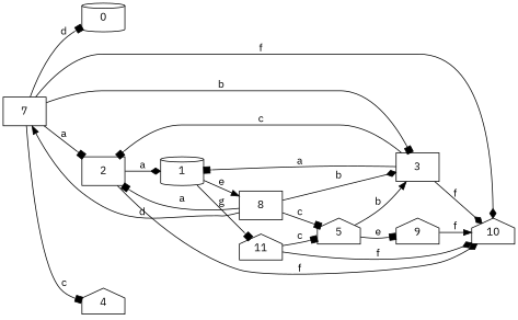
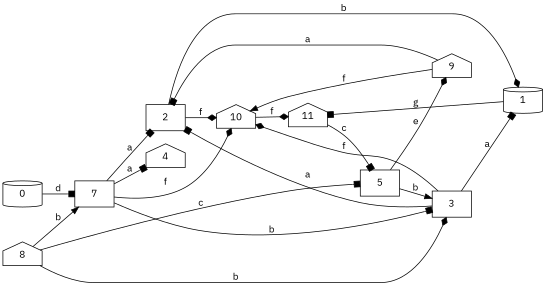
  strict digraph {
    fontname="IBM Plex Sans"
    rankdir=LR
    node [fontname="IBM Plex Sans" shape=house]
    edge [arrowhead=box fontname="IBM Plex Sans"]
    0 [shape=cylinder]
    7 [shape=box]
    2 [shape=box]
    10
    3 [shape=box]
    4
    1 [shape=cylinder]
-   8 [shape=box]
+   8
    11
-   5
+   5 [shape=box]
    9
-   7 -> 0 [label=d]
+   0 -> 7 [label=d]
    7 -> 2 [label=a]
    7 -> 10 [arrowhead=diamond label=f]
    7 -> 3 [label=b]
-   7 -> 4 [label=c]
+   7 -> 4 [label=a]
    2 -> 10 [arrowhead=diamond label=f]
-   2 -> 1 [arrowhead=diamond label=a]
-   3 -> 2 [label=c]
+   2 -> 1 [arrowhead=diamond label=b]
+   3 -> 2 [label=a]
    3 -> 10 [arrowhead=diamond label=f]
    3 -> 1 [label=a]
-   1 -> 8 [arrowhead=normal label=e]
    1 -> 11 [label=g]
-   8 -> 7 [arrowhead=normal label=d]
-   8 -> 2 [label=a]
+   8 -> 7 [arrowhead=normal label=b]
+   9 -> 2 [label=a]
    8 -> 3 [arrowhead=diamond label=b]
    8 -> 5 [label=c]
-   11 -> 10 [arrowhead=diamond label=f]
+   10 -> 11 [arrowhead=diamond label=f]
    11 -> 5 [label=c]
    5 -> 3 [arrowhead=normal label=b]
-   5 -> 9 [label=e]
+   5 -> 9 [arrowhead=diamond label=e]
    9 -> 10 [arrowhead=normal label=f]
  }
